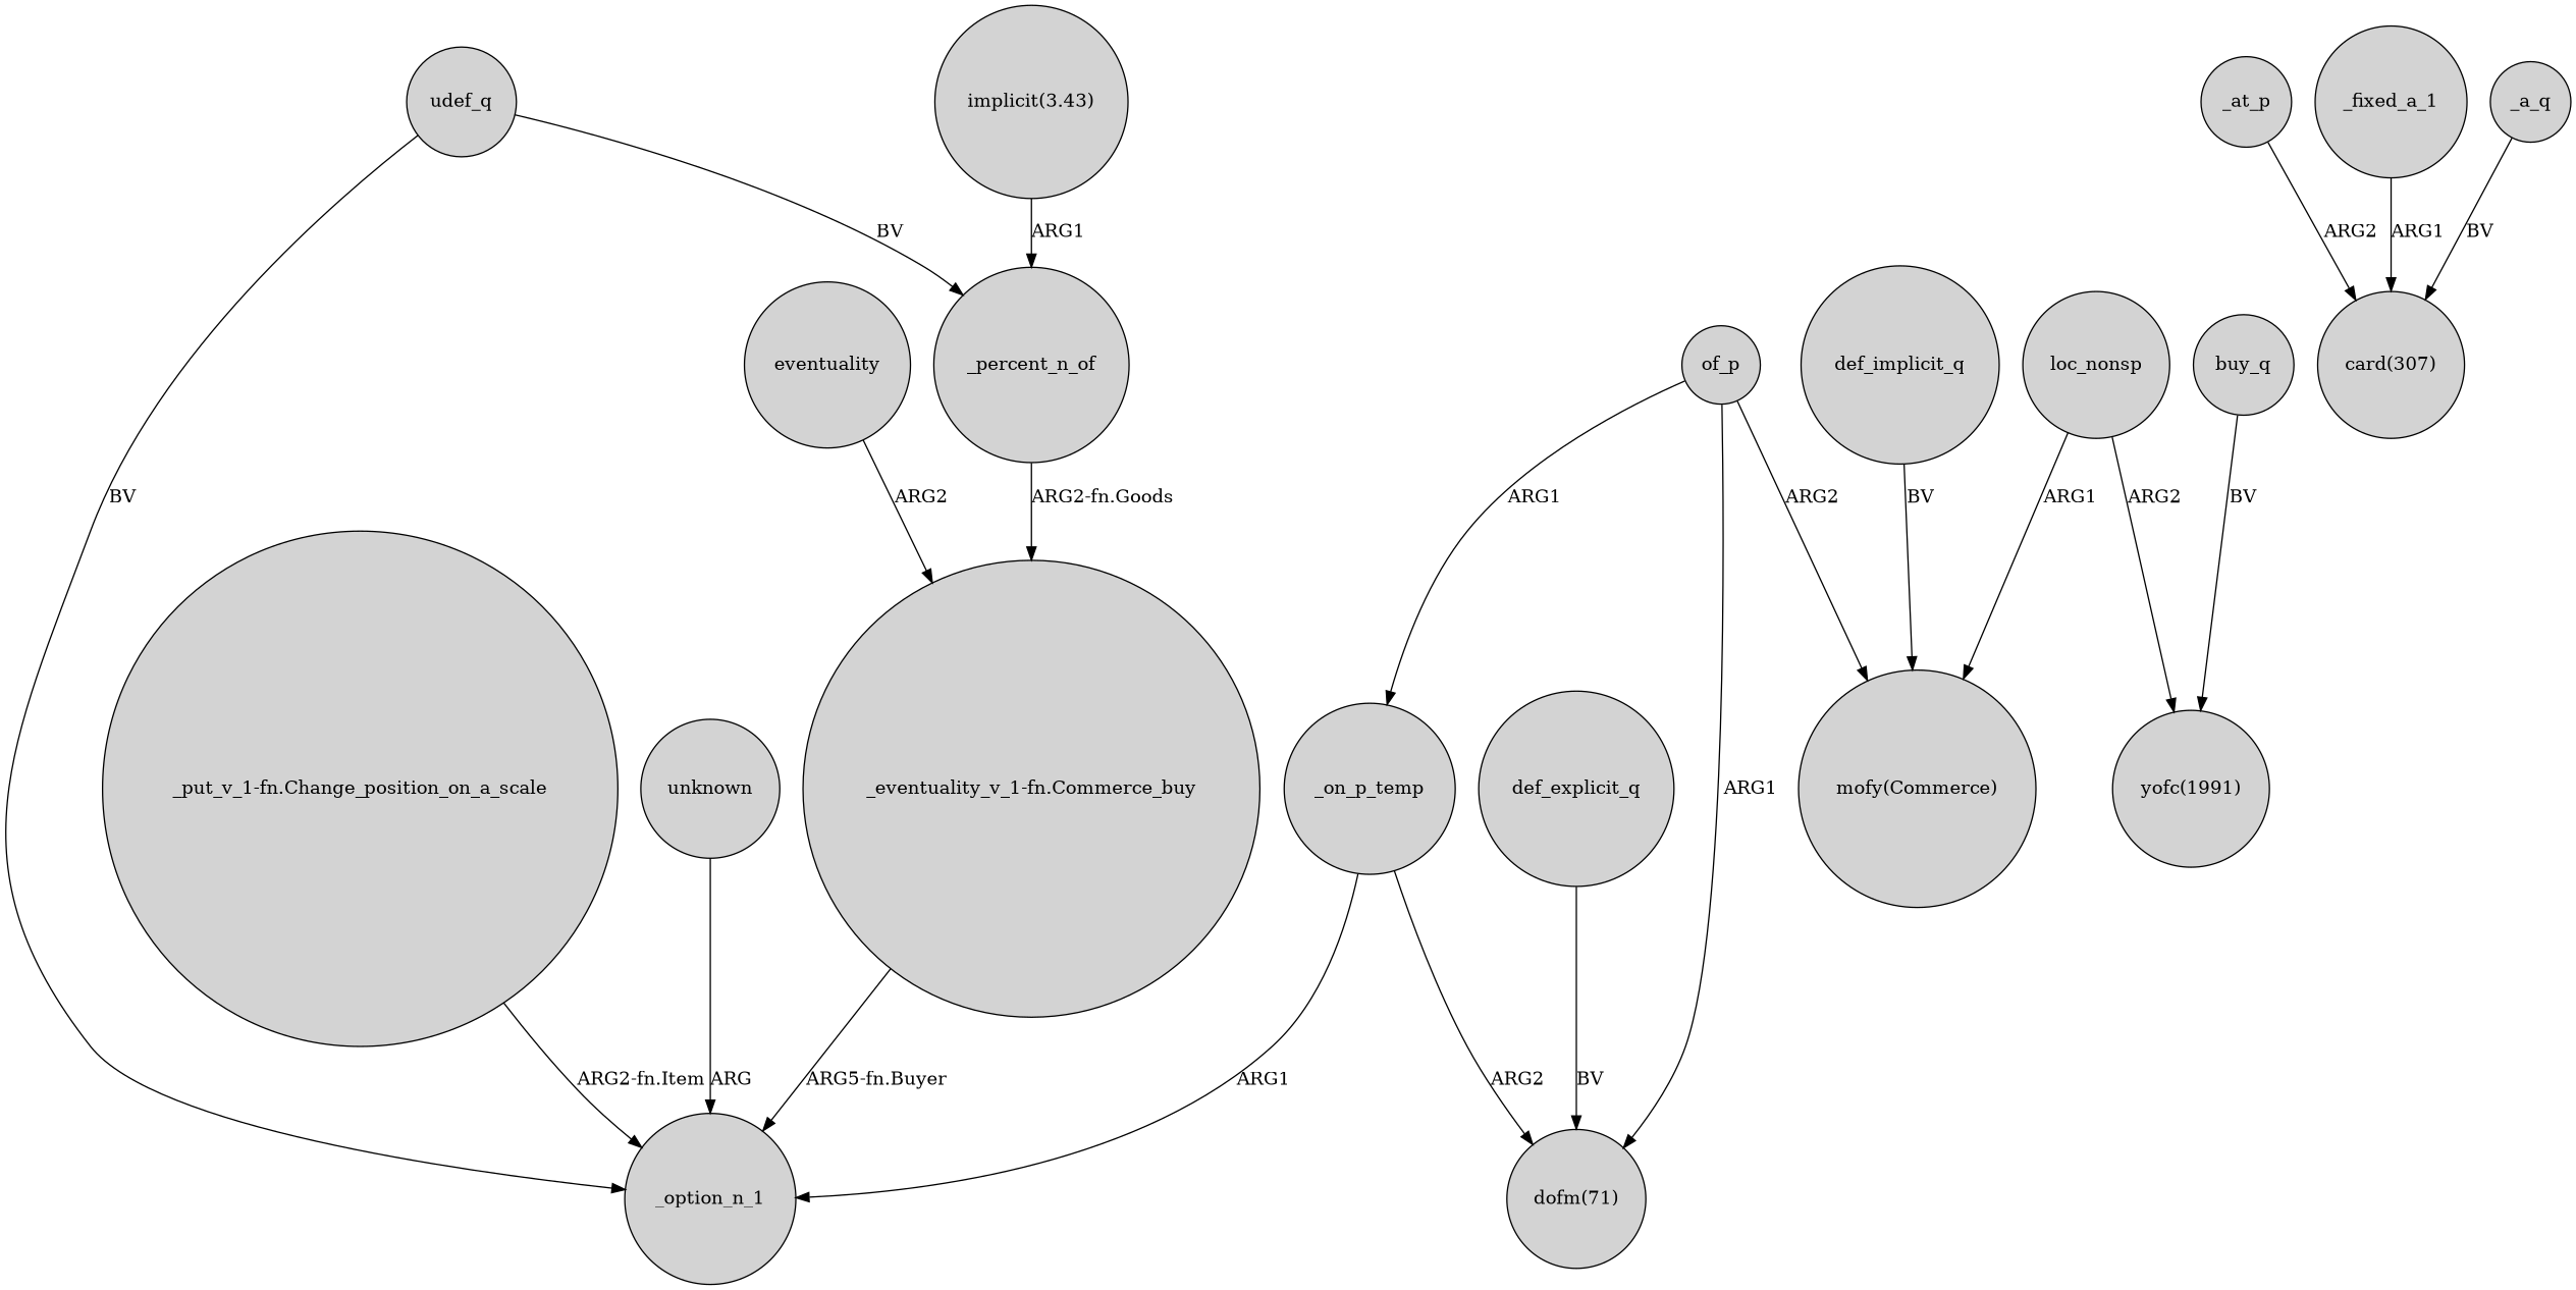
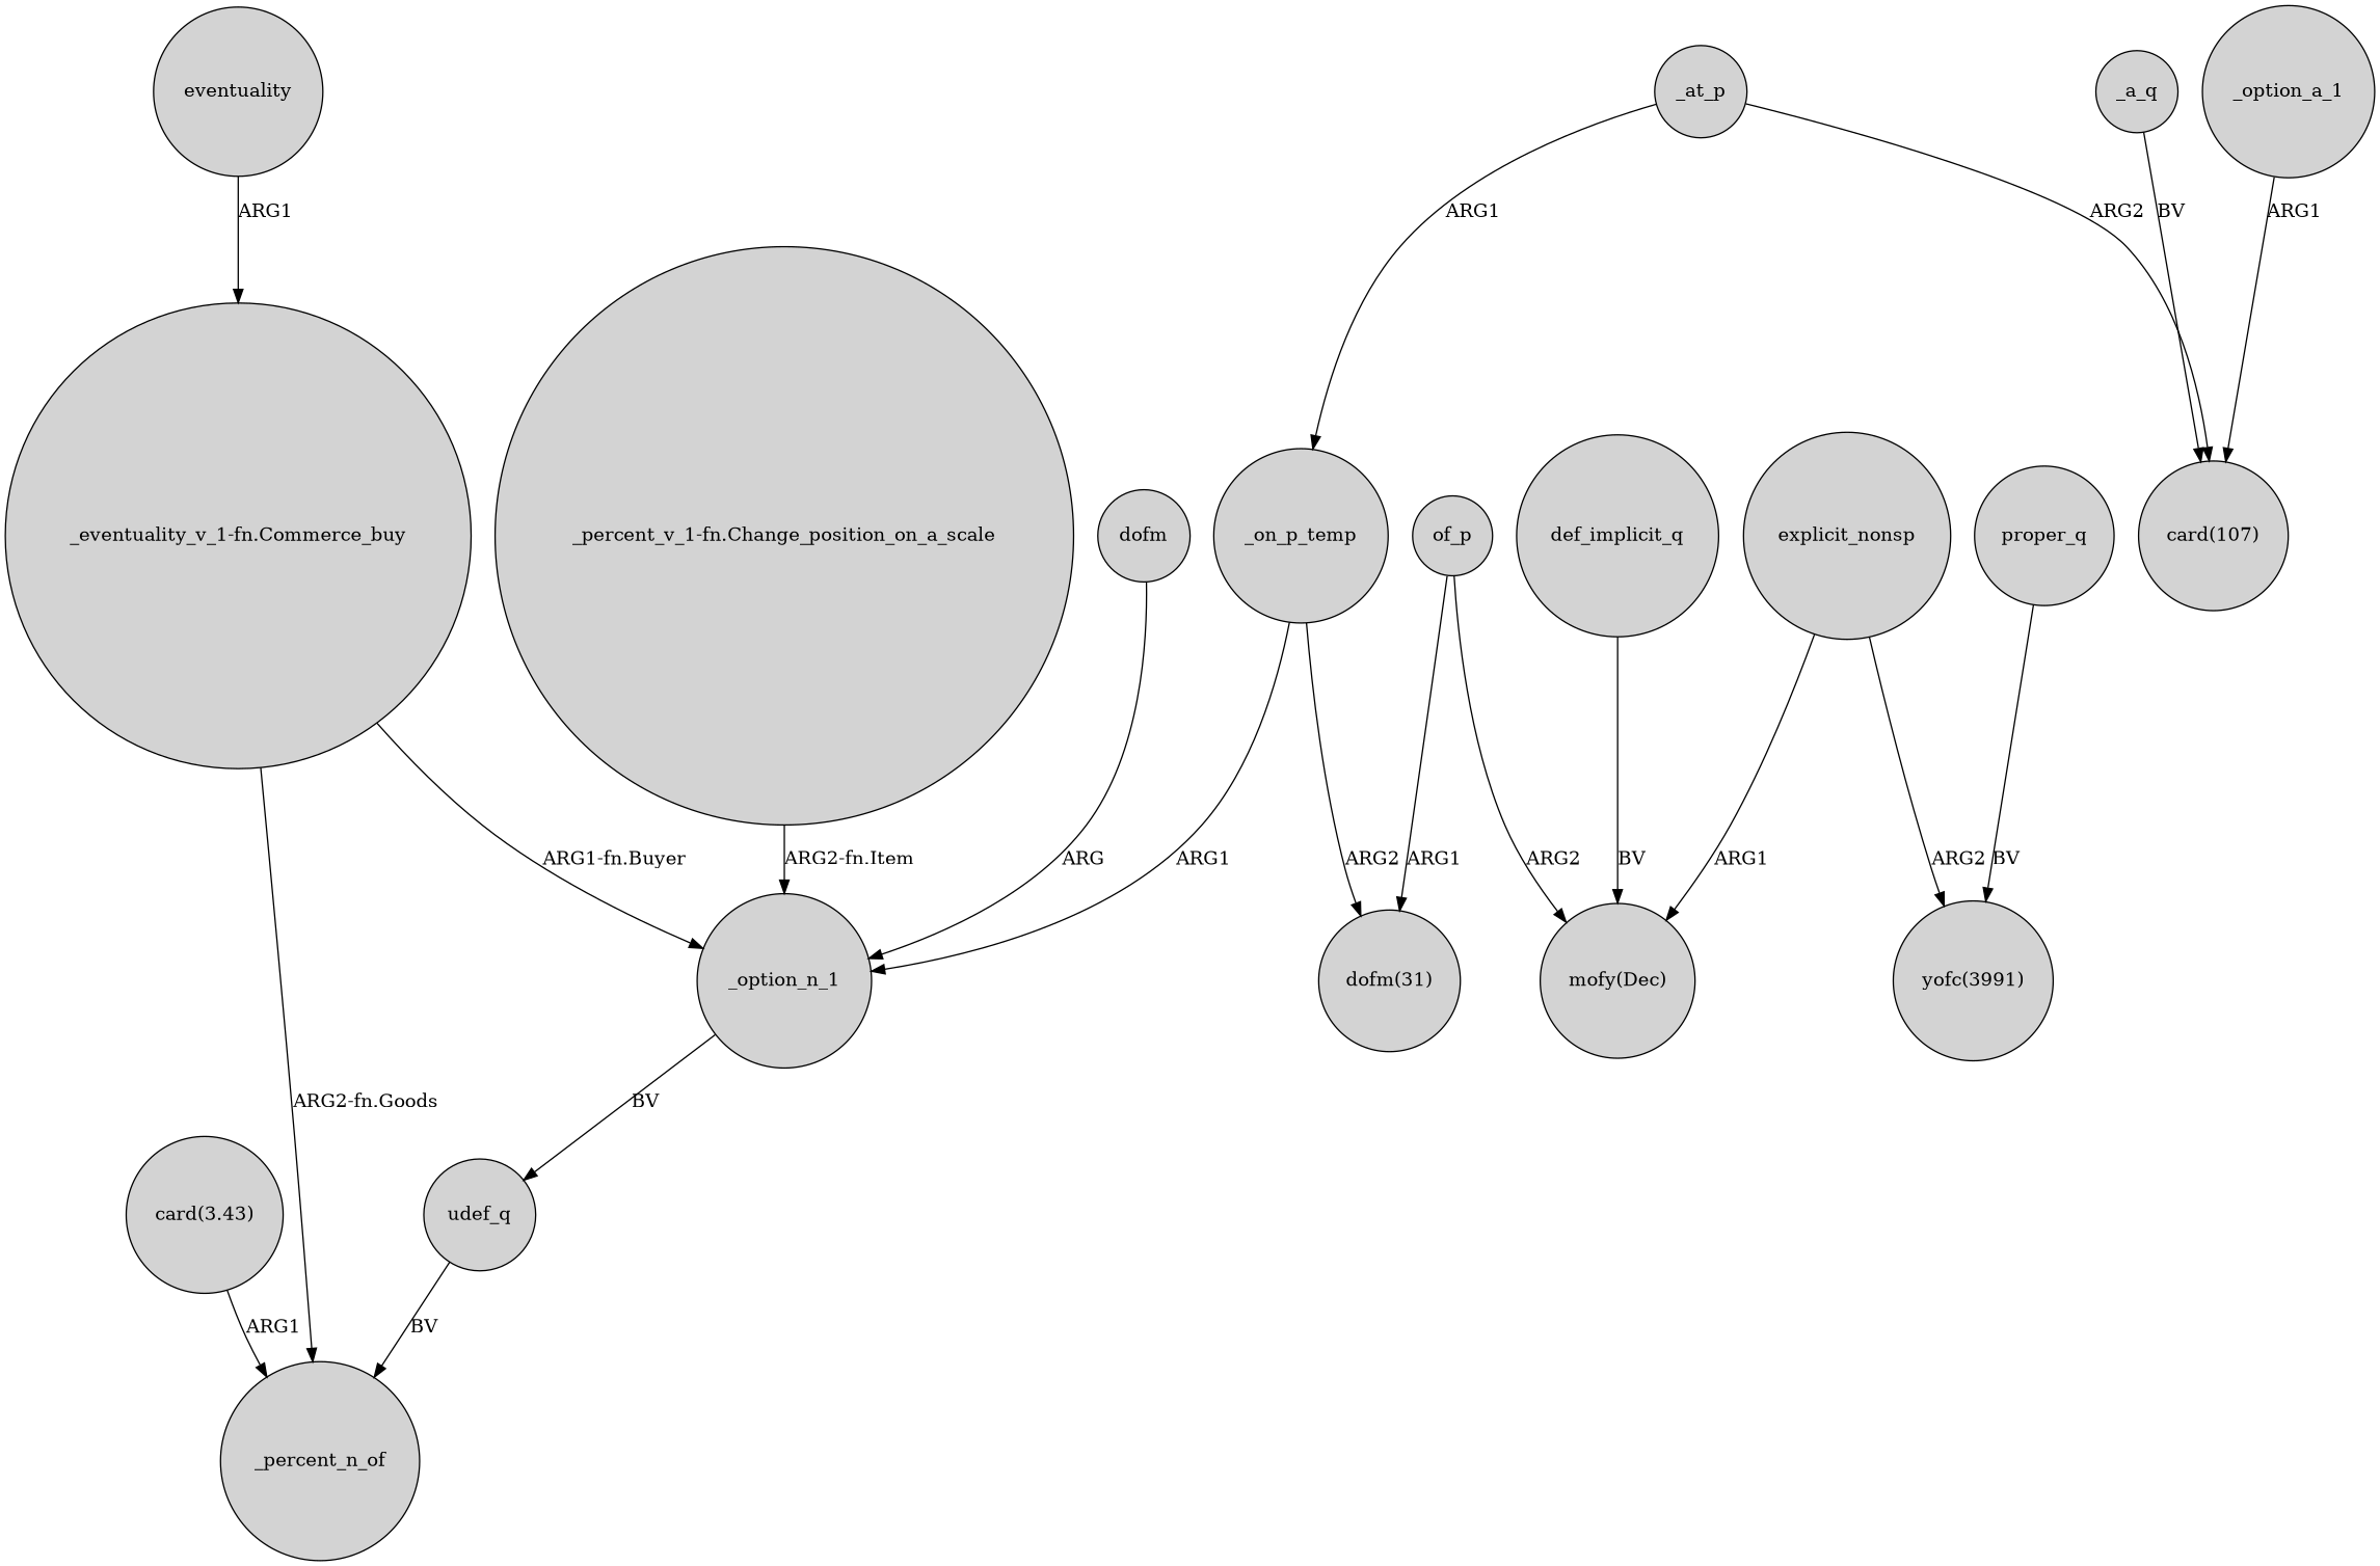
  digraph {
    node [shape=circle style=filled]
-   "card(3.43)" [label="implicit(3.43)"]
+   "card(3.43)"
    _percent_n_of
    _on_p_temp
    _option_n_1
-   "dofm(31)" [label="dofm(71)"]
-   unknown
+   "dofm(31)"
+   unknown [label=dofm]
    n7 [label="_eventuality_v_1-fn.Commerce_buy"]
    udef_q
    of_p
-   "mofy(Dec)" [label="mofy(Commerce)"]
-   "_put_v_1-fn.Change_position_on_a_scale"
-   loc_nonsp
-   "yofc(1991)"
+   "mofy(Dec)"
+   "_put_v_1-fn.Change_position_on_a_scale" [label="_percent_v_1-fn.Change_position_on_a_scale"]
+   loc_nonsp [label=explicit_nonsp]
+   "yofc(1991)" [label="yofc(3991)"]
    eventuality
    _at_p
-   "card(107)" [label="card(307)"]
-   proper_q [label=buy_q]
-   _fixed_a_1
+   "card(107)"
+   proper_q
+   _fixed_a_1 [label=_option_a_1]
    _a_q
-   def_explicit_q
    def_implicit_q
    "card(3.43)" -> _percent_n_of [label=ARG1]
    _on_p_temp -> _option_n_1 [label=ARG1]
    _on_p_temp -> "dofm(31)" [label=ARG2]
    unknown -> _option_n_1 [label=ARG]
-   _percent_n_of -> n7 [label="ARG2-fn.Goods"]
-   n7 -> _option_n_1 [label="ARG5-fn.Buyer"]
+   n7 -> _percent_n_of [label="ARG2-fn.Goods"]
+   n7 -> _option_n_1 [label="ARG1-fn.Buyer"]
    udef_q -> _percent_n_of [label=BV]
-   udef_q -> _option_n_1 [label=BV]
+   _option_n_1 -> udef_q [label=BV]
    of_p -> "dofm(31)" [label=ARG1]
    of_p -> "mofy(Dec)" [label=ARG2]
    "_put_v_1-fn.Change_position_on_a_scale" -> _option_n_1 [label="ARG2-fn.Item"]
    loc_nonsp -> "mofy(Dec)" [label=ARG1]
    loc_nonsp -> "yofc(1991)" [label=ARG2]
-   eventuality -> n7 [label=ARG2]
-   of_p -> _on_p_temp [label=ARG1]
+   eventuality -> n7 [label=ARG1]
+   _at_p -> _on_p_temp [label=ARG1]
    _at_p -> "card(107)" [label=ARG2]
    proper_q -> "yofc(1991)" [label=BV]
    _fixed_a_1 -> "card(107)" [label=ARG1]
    _a_q -> "card(107)" [label=BV]
-   def_explicit_q -> "dofm(31)" [label=BV]
    def_implicit_q -> "mofy(Dec)" [label=BV]
  }
